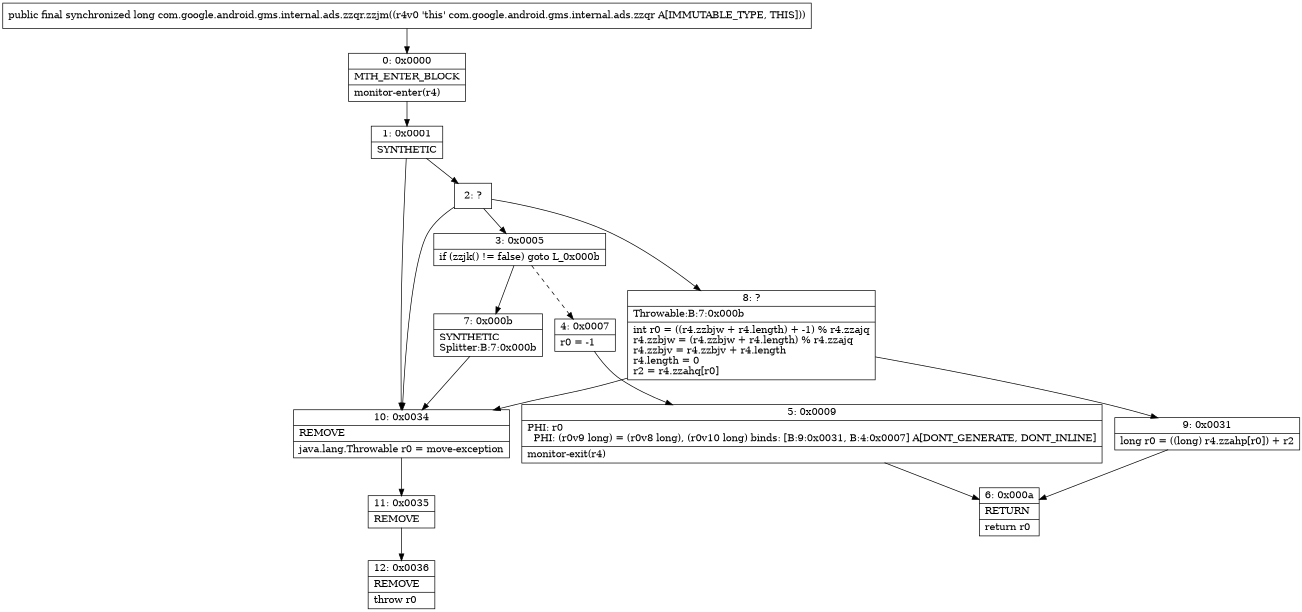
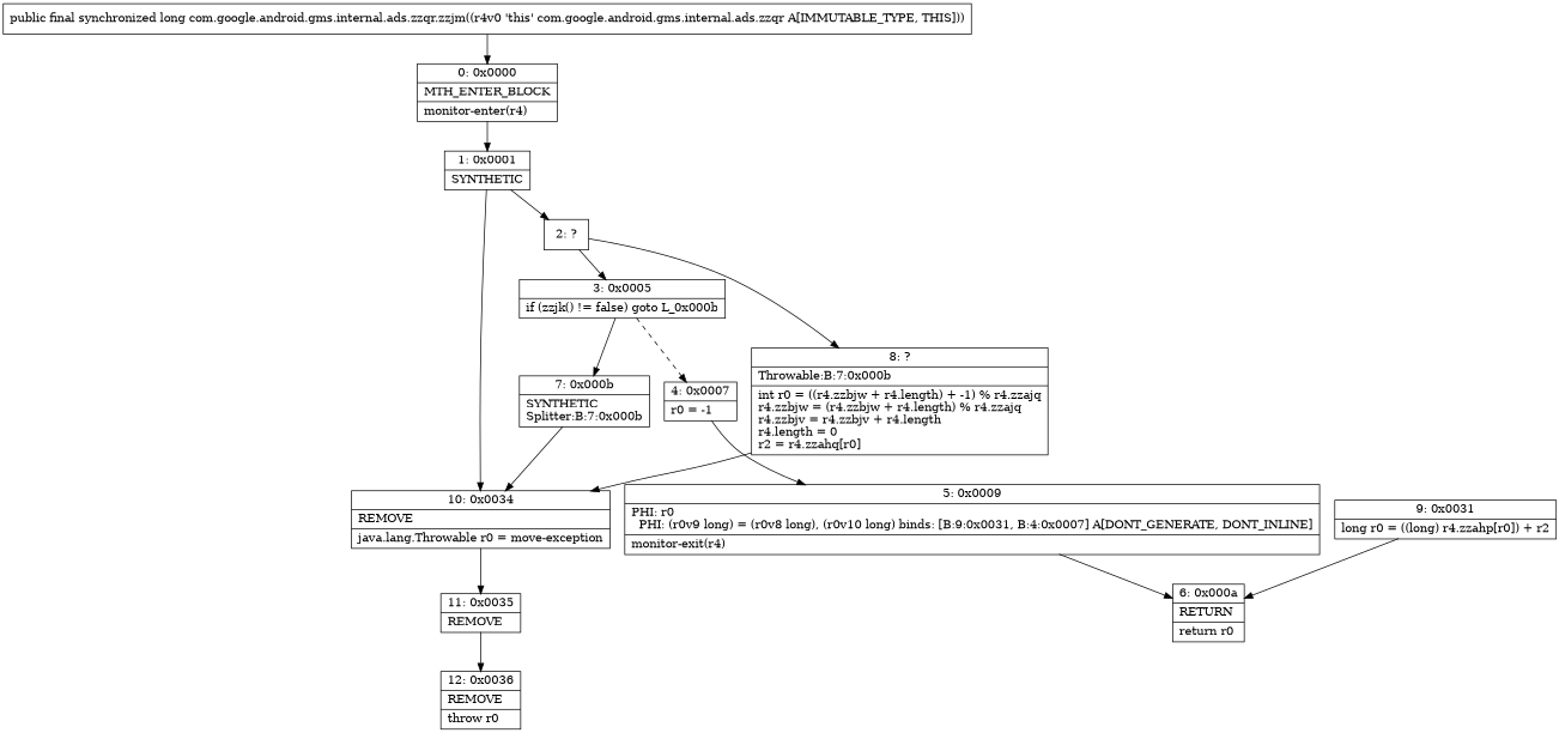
  digraph {
    node [shape=record]
    n1 [label="{0\:\ 0x0000|MTH_ENTER_BLOCK\l|monitor\-enter(r4)\l}"]
    n2 [label="{1\:\ 0x0001|SYNTHETIC\l}"]
    n3 [label="{2\:\ ?}"]
    n4 [label="{10\:\ 0x0034|REMOVE\l|java.lang.Throwable r0 = move\-exception\l}"]
    n5 [label="{3\:\ 0x0005|if (zzjk() != false) goto L_0x000b\l}"]
    n6 [label="{8\:\ ?|Throwable:B:7:0x000b\l|int r0 = ((r4.zzbjw + r4.length) + \-1) % r4.zzajq\lr4.zzbjw = (r4.zzbjw + r4.length) % r4.zzajq\lr4.zzbjv = r4.zzbjv + r4.length\lr4.length = 0\lr2 = r4.zzahq[r0]\l}"]
    n7 [label="{11\:\ 0x0035|REMOVE\l}"]
    n8 [label="{4\:\ 0x0007|r0 = \-1\l}"]
    n9 [label="{7\:\ 0x000b|SYNTHETIC\lSplitter:B:7:0x000b\l}"]
    n10 [label="{5\:\ 0x0009|PHI: r0 \l  PHI: (r0v9 long) = (r0v8 long), (r0v10 long) binds: [B:9:0x0031, B:4:0x0007] A[DONT_GENERATE, DONT_INLINE]\l|monitor\-exit(r4)\l}"]
    n11 [label="{6\:\ 0x000a|RETURN\l|return r0\l}"]
    n12 [label="{9\:\ 0x0031|long r0 = ((long) r4.zzahp[r0]) + r2\l}"]
    n13 [label="{12\:\ 0x0036|REMOVE\l|throw r0\l}"]
    n14 [label="{public final synchronized long com.google.android.gms.internal.ads.zzqr.zzjm((r4v0 'this' com.google.android.gms.internal.ads.zzqr A[IMMUTABLE_TYPE, THIS])) }"]
    n1 -> n2
    n2 -> n3
    n2 -> n4
-   n3 -> n4
    n3 -> n5
    n3 -> n6
    n4 -> n7
    n5 -> n8 [style=dashed]
    n5 -> n9
    n6 -> n4
-   n6 -> n12
    n7 -> n13
    n8 -> n10
    n9 -> n4
    n10 -> n11
    n12 -> n11
    n14 -> n1
  }
